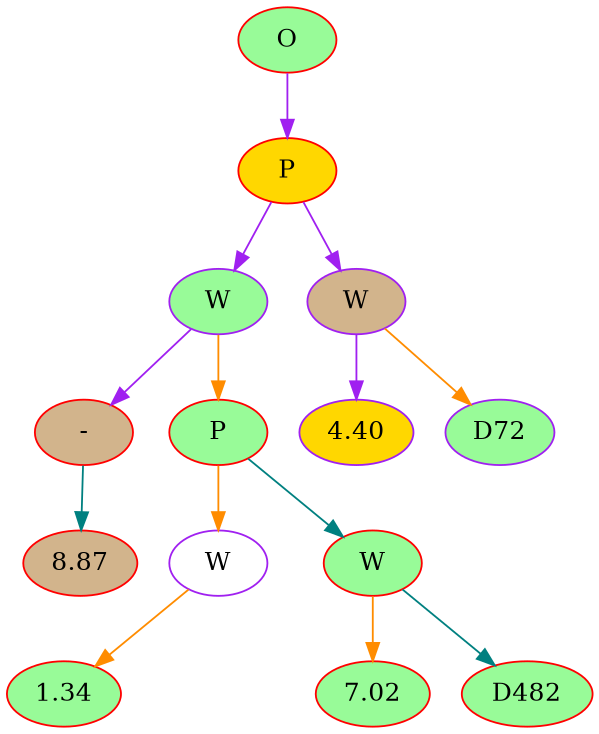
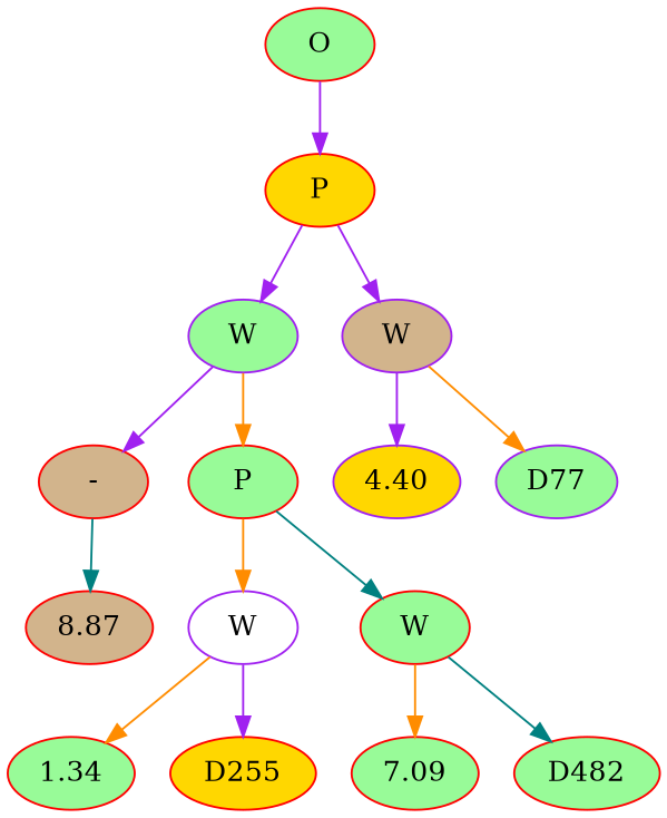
  digraph {
    node [color=red fillcolor=palegreen style=filled]
    edge [color=purple]
    n1 [label=O]
    n2 [fillcolor=gold label=P]
    n3 [color=purple label=W]
    n4 [color=purple fillcolor=tan label=W]
    n5 [fillcolor=tan label="-"]
    n6 [label=P]
    n7 [color=purple fillcolor=gold label=4.40]
-   n8 [color=purple label=D72]
+   n8 [color=purple label=D77]
    n9 [fillcolor=tan label=8.87]
    n10 [color=purple fillcolor=white label=W]
    n11 [label=W]
    n12 [label=1.34]
-   n14 [label=7.02]
+   n13 [fillcolor=gold label=D255]
+   n14 [label=7.09]
    n15 [label=D482]
    n1 -> n2
    n2 -> n3
    n2 -> n4
    n3 -> n5
    n3 -> n6 [color=darkorange]
    n4 -> n7
    n4 -> n8 [color=darkorange]
    n5 -> n9 [color=teal]
    n6 -> n10 [color=darkorange]
    n6 -> n11 [color=teal]
    n10 -> n12 [color=darkorange]
+   n10 -> n13
    n11 -> n14 [color=darkorange]
    n11 -> n15 [color=teal]
  }
